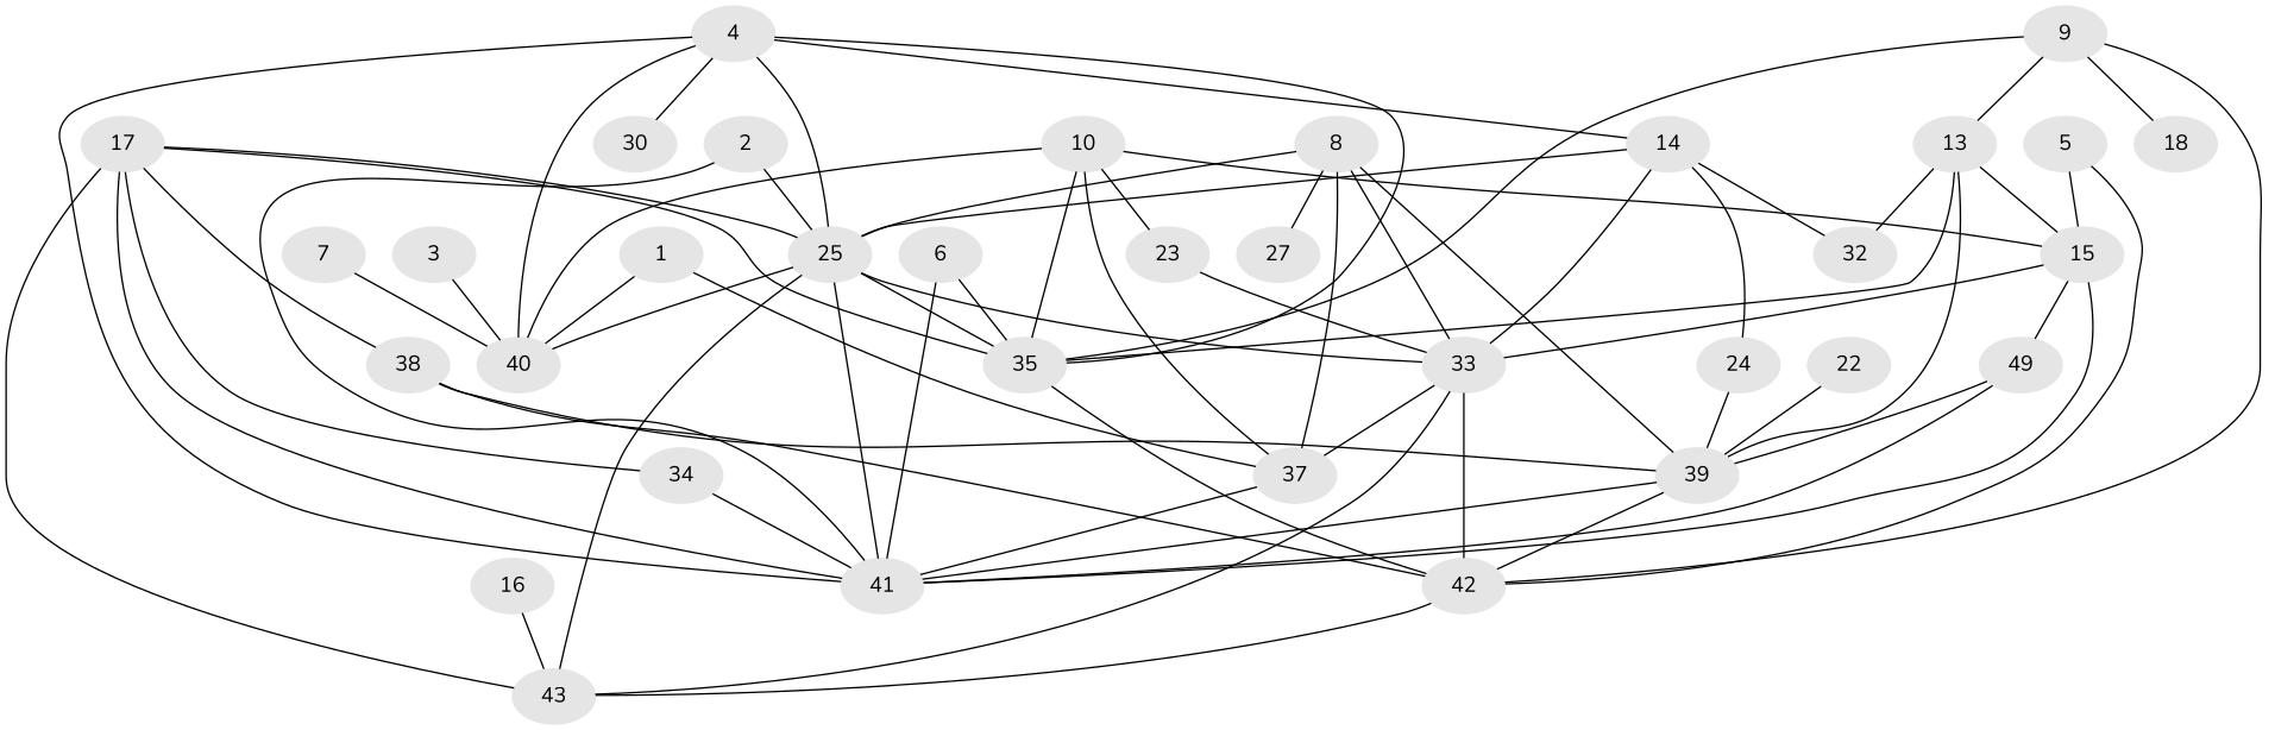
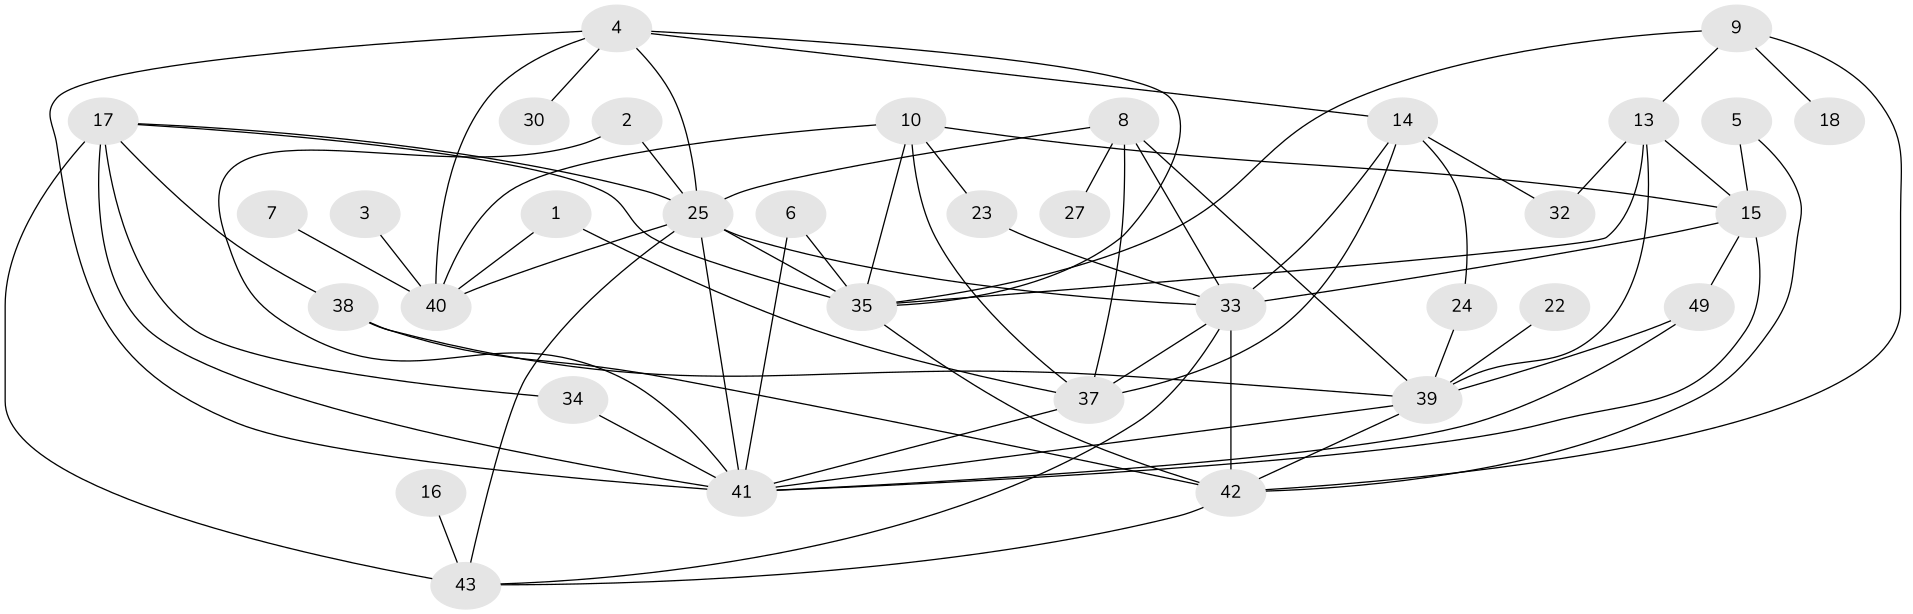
  graph {
    fontname=Nunito
    node [color=gray90 fontname=Nunito style=filled]
    edge [fontname=Nunito weight=1.0]
    1
    37
    40
    41
    2
    25
    35
    33
    43
    3
    4
    14
    30
    32
    24
    42
    5
    15
    n19 [label=49]
    6
    7
    8
    27
    39
    9
    13
    18
    10
    23
    16
    17
    34
    38
    n34 [label=22]
    1 -- 37
    1 -- 40
    37 -- 41
    2 -- 41
    2 -- 25
    25 -- 40
    25 -- 41
    25 -- 35
    25 -- 33
    25 -- 43
    35 -- 42
    33 -- 37
    33 -- 43
    33 -- 42
    3 -- 40
    4 -- 40
    4 -- 41
    4 -- 25
    4 -- 35
    4 -- 14
    4 -- 30
-   14 -- 25
+   14 -- 37
    14 -- 33
    14 -- 32
    14 -- 24
    24 -- 39
    42 -- 43
    5 -- 42
    5 -- 15
    15 -- 41
    15 -- 33
    15 -- n19
    n19 -- 41
    n19 -- 39
    6 -- 41
    6 -- 35
    7 -- 40
    8 -- 37 [weight=2.0]
    8 -- 25
    8 -- 33 [weight=2.0]
    8 -- 27
    8 -- 39
    39 -- 41
    39 -- 42
    9 -- 35
    9 -- 42
    9 -- 13
    9 -- 18
    13 -- 35
    13 -- 32
    13 -- 15
    13 -- 39
    10 -- 37
    10 -- 40
    10 -- 35
    10 -- 15
    10 -- 23
    23 -- 33
    16 -- 43
    17 -- 41
    17 -- 25
    17 -- 35
    17 -- 43 [weight=2.0]
    17 -- 34
    17 -- 38
    34 -- 41
    38 -- 42 [weight=2.0]
    38 -- 39
    n34 -- 39
  }
